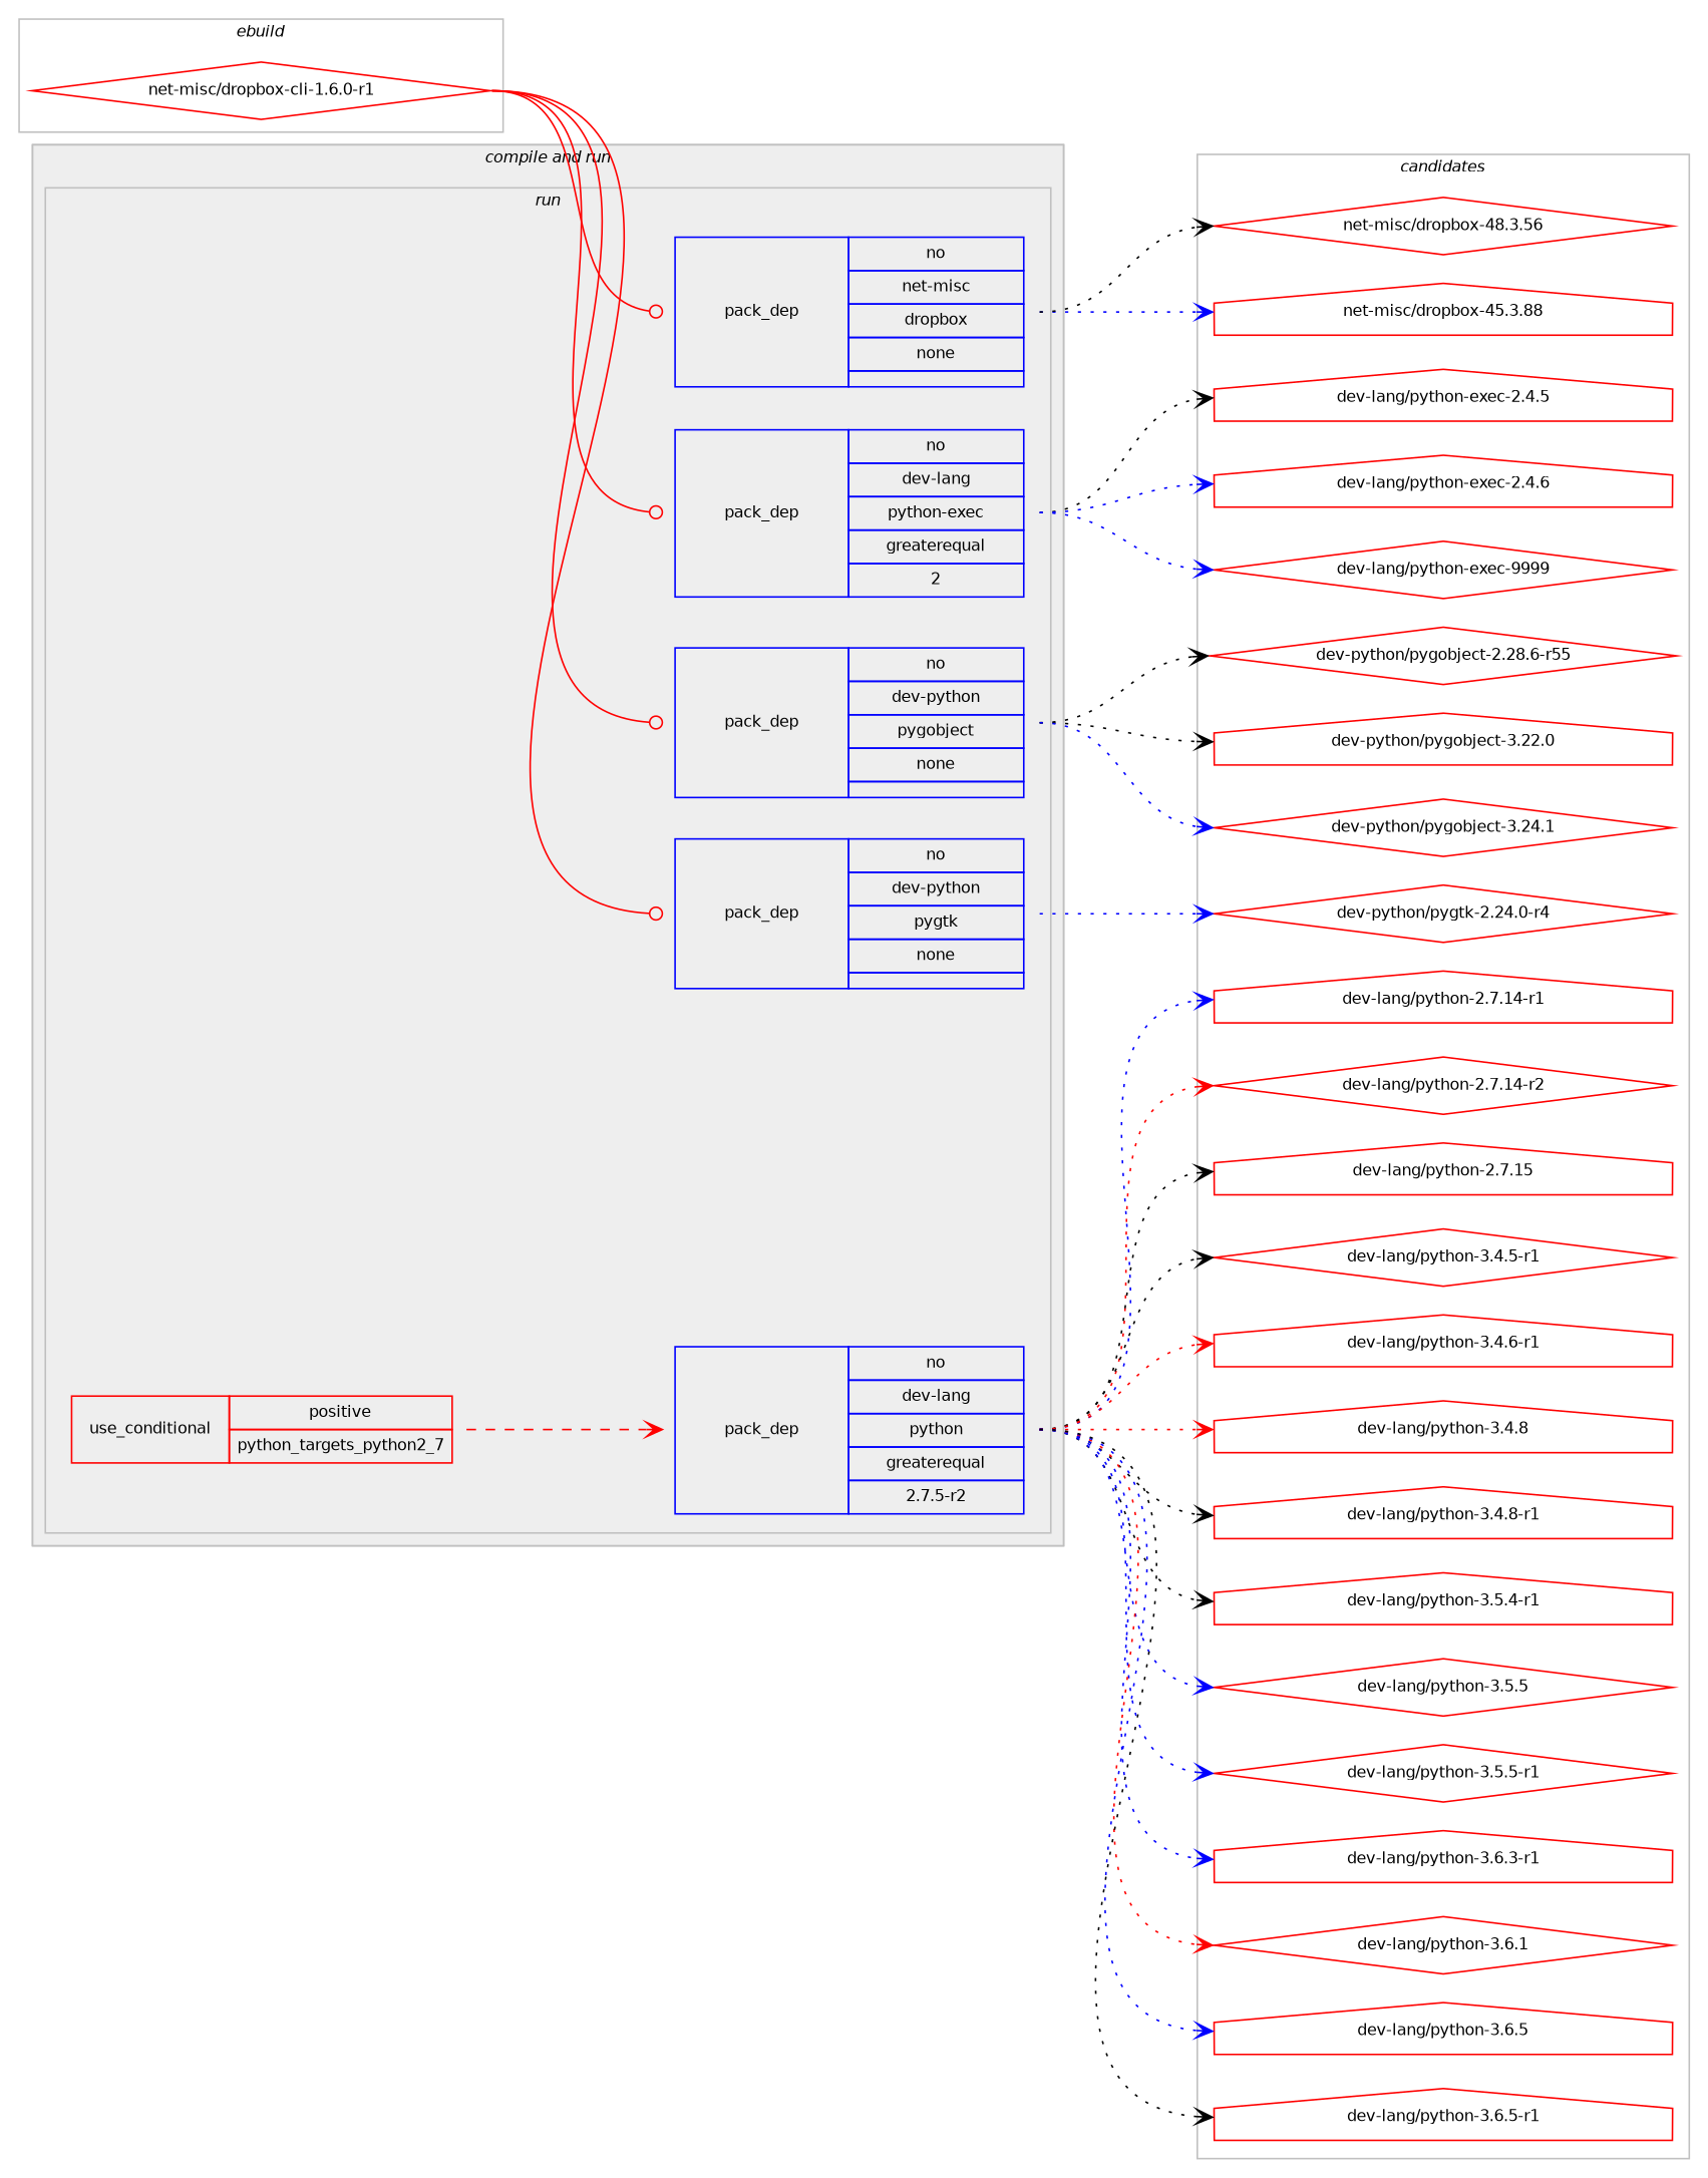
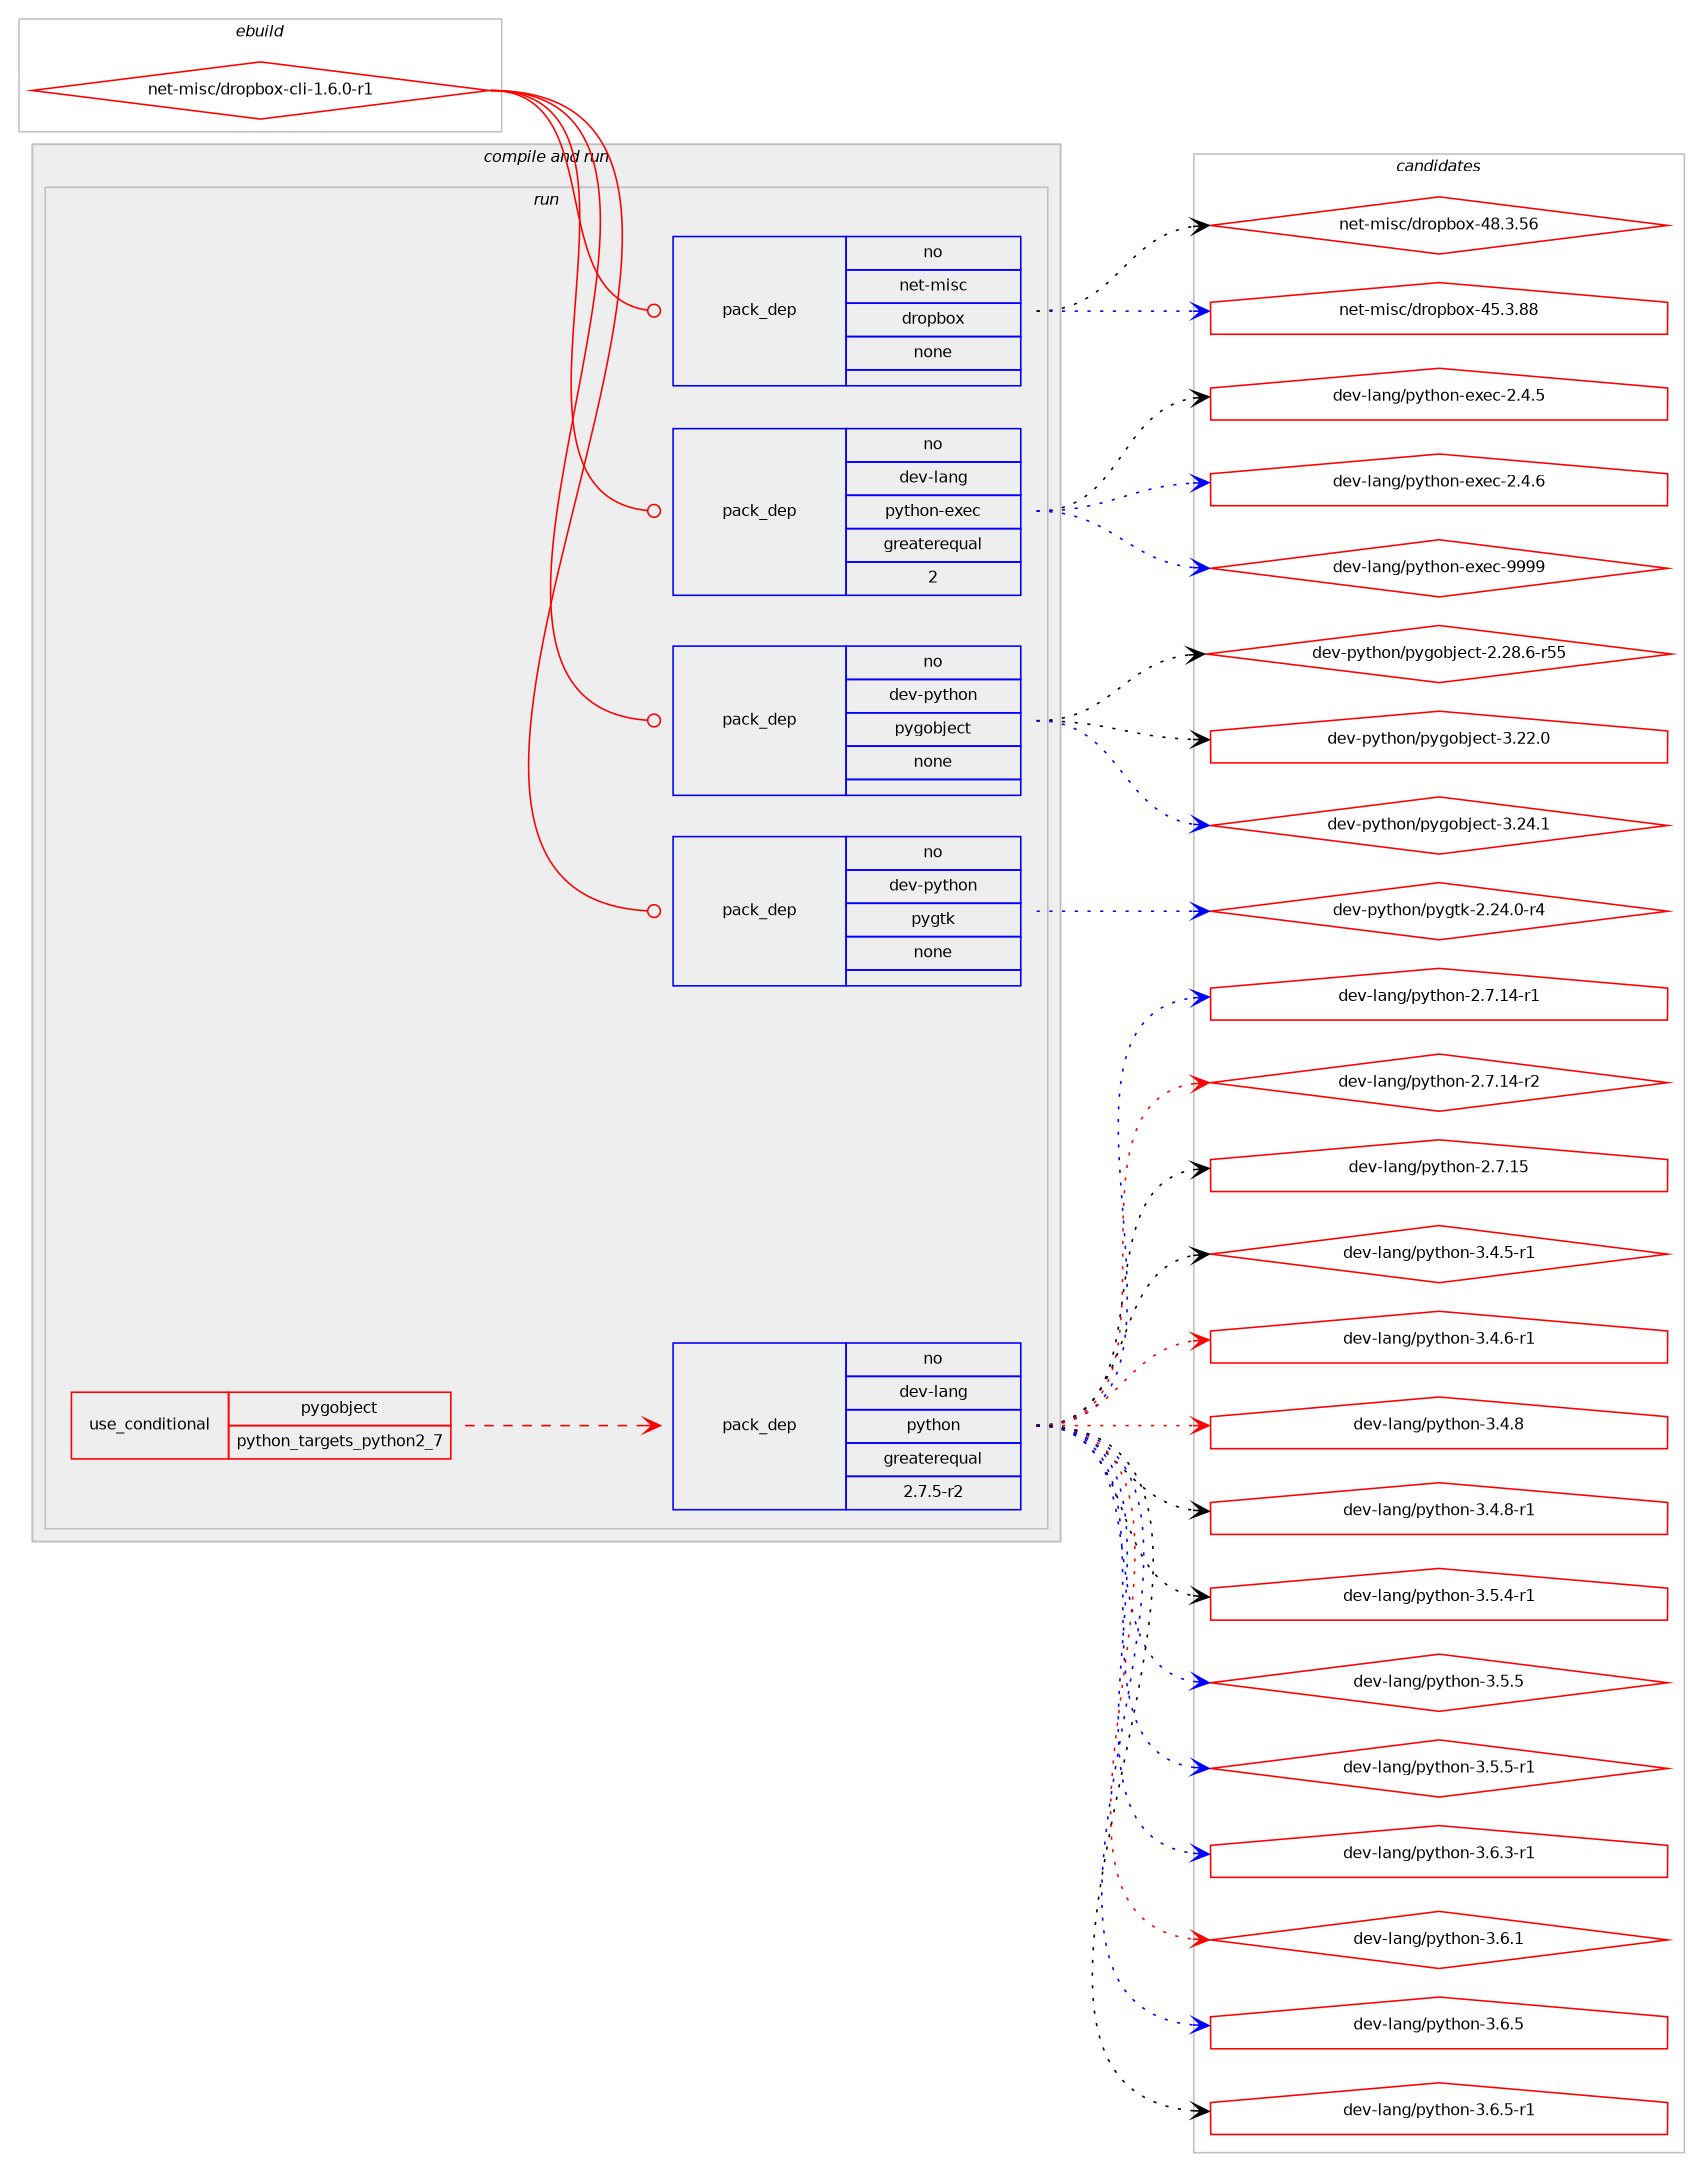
  digraph {
    compound=true
    concentrate=true
    fontname=Helvetica
    fontsize=10
    newrank=true
    rankdir=LR
    ranksep=1.5
    node [color=red fontname=Helvetica fontsize=10 shape=house]
    edge [arrowhead=vee color=blue headport=w style=dotted tailport=e weight=100]
    n1 [label="net-misc/dropbox-cli-1.6.0-r1" shape=diamond width=4]
    n2 [color=blue label=<<TABLE BORDER="0" CELLBORDER="1" CELLSPACING="0" CELLPADDING="4" WIDTH="220"><TR><TD ROWSPAN="6" CELLPADDING="30">pack_dep</TD></TR><TR><TD WIDTH="110">no</TD></TR><TR><TD>dev-lang</TD></TR><TR><TD>python</TD></TR><TR><TD>greaterequal</TD></TR><TR><TD>2.7.5-r2</TD></TR></TABLE>> shape=none]
-   n3 [label=<<TABLE BORDER="0" CELLBORDER="1" CELLSPACING="0" CELLPADDING="4"><TR><TD ROWSPAN="3" CELLPADDING="10">use_conditional</TD></TR><TR><TD>positive</TD></TR><TR><TD>python_targets_python2_7</TD></TR></TABLE>> shape=none]
+   n3 [label=<<TABLE BORDER="0" CELLBORDER="1" CELLSPACING="0" CELLPADDING="4"><TR><TD ROWSPAN="3" CELLPADDING="10">use_conditional</TD></TR><TR><TD>pygobject</TD></TR><TR><TD>python_targets_python2_7</TD></TR></TABLE>> shape=none]
    n4 [color=blue label=<<TABLE BORDER="0" CELLBORDER="1" CELLSPACING="0" CELLPADDING="4" WIDTH="220"><TR><TD ROWSPAN="6" CELLPADDING="30">pack_dep</TD></TR><TR><TD WIDTH="110">no</TD></TR><TR><TD>dev-lang</TD></TR><TR><TD>python-exec</TD></TR><TR><TD>greaterequal</TD></TR><TR><TD>2</TD></TR></TABLE>> shape=none]
    n5 [color=blue label=<<TABLE BORDER="0" CELLBORDER="1" CELLSPACING="0" CELLPADDING="4" WIDTH="220"><TR><TD ROWSPAN="6" CELLPADDING="30">pack_dep</TD></TR><TR><TD WIDTH="110">no</TD></TR><TR><TD>dev-python</TD></TR><TR><TD>pygobject</TD></TR><TR><TD>none</TD></TR><TR><TD></TD></TR></TABLE>> shape=none]
    n6 [color=blue label=<<TABLE BORDER="0" CELLBORDER="1" CELLSPACING="0" CELLPADDING="4" WIDTH="220"><TR><TD ROWSPAN="6" CELLPADDING="30">pack_dep</TD></TR><TR><TD WIDTH="110">no</TD></TR><TR><TD>dev-python</TD></TR><TR><TD>pygtk</TD></TR><TR><TD>none</TD></TR><TR><TD></TD></TR></TABLE>> shape=none]
    n7 [color=blue label=<<TABLE BORDER="0" CELLBORDER="1" CELLSPACING="0" CELLPADDING="4" WIDTH="220"><TR><TD ROWSPAN="6" CELLPADDING="30">pack_dep</TD></TR><TR><TD WIDTH="110">no</TD></TR><TR><TD>net-misc</TD></TR><TR><TD>dropbox</TD></TR><TR><TD>none</TD></TR><TR><TD></TD></TR></TABLE>> shape=none]
    n8 [label="dev-lang/python-2.7.14-r1" width=4]
    n9 [label="dev-lang/python-2.7.14-r2" shape=diamond width=4]
    n10 [label="dev-lang/python-2.7.15" width=4]
    n11 [label="dev-lang/python-3.4.5-r1" shape=diamond width=4]
    n12 [label="dev-lang/python-3.4.6-r1" width=4]
    n13 [label="dev-lang/python-3.4.8" width=4]
    n14 [label="dev-lang/python-3.4.8-r1" width=4]
    n15 [label="dev-lang/python-3.5.4-r1" width=4]
    n16 [label="dev-lang/python-3.5.5" shape=diamond width=4]
    n17 [label="dev-lang/python-3.5.5-r1" shape=diamond width=4]
    n18 [label="dev-lang/python-3.6.3-r1" width=4]
    n19 [label="dev-lang/python-3.6.1" shape=diamond width=4]
    n20 [label="dev-lang/python-3.6.5" width=4]
    n21 [label="dev-lang/python-3.6.5-r1" width=4]
    n22 [label="dev-lang/python-exec-2.4.5" width=4]
    n23 [label="dev-lang/python-exec-2.4.6" width=4]
    n24 [label="dev-lang/python-exec-9999" shape=diamond width=4]
    n25 [label="dev-python/pygobject-2.28.6-r55" shape=diamond width=4]
    n26 [label="dev-python/pygobject-3.22.0" width=4]
    n27 [label="dev-python/pygobject-3.24.1" shape=diamond width=4]
    n28 [label="dev-python/pygtk-2.24.0-r4" shape=diamond width=4]
    n29 [label="net-misc/dropbox-45.3.88" width=4]
    n30 [label="net-misc/dropbox-48.3.56" shape=diamond width=4]
    subgraph cluster_1 {
      color=gray
      label=<<i>ebuild</i>>
      rank=same
      n1
    }
    subgraph cluster_2 {
      color=gray
      label=<<i>dependencies</i>>
      subgraph cluster_3 {
        color=gray
        fillcolor="#eeeeee"
        label=<<i>compile</i>>
        style=filled
      }
      subgraph cluster_4 {
        color=gray
        fillcolor="#eeeeee"
        label=<<i>compile and run</i>>
        style=filled
      }
      subgraph cluster_5 {
        color=gray
        fillcolor="#eeeeee"
        label=<<i>run</i>>
        style=filled
        subgraph sub_6 {
          color=gray
          fillcolor="#eeeeee"
          label=<<i>run</i>>
          style=filled
          n3
          subgraph sub_7 {
            color=gray
            fillcolor="#eeeeee"
            label=<<i>run</i>>
            style=filled
            n2
          }
        }
        subgraph sub_8 {
          color=gray
          fillcolor="#eeeeee"
          label=<<i>run</i>>
          style=filled
          n4
        }
        subgraph sub_9 {
          color=gray
          fillcolor="#eeeeee"
          label=<<i>run</i>>
          style=filled
          n5
        }
        subgraph sub_10 {
          color=gray
          fillcolor="#eeeeee"
          label=<<i>run</i>>
          style=filled
          n6
        }
        subgraph sub_11 {
          color=gray
          fillcolor="#eeeeee"
          label=<<i>run</i>>
          style=filled
          n7
        }
      }
    }
    subgraph cluster_12 {
      color=gray
      label=<<i>candidates</i>>
      rank=same
      subgraph sub_13 {
        color=black
        label=<<i>candidates</i>>
        nodesep=1
        rank=same
        n8
        n9
        n10
        n11
        n12
        n13
        n14
        n15
        n16
        n17
        n18
        n19
        n20
        n21
      }
      subgraph sub_14 {
        color=black
        label=<<i>candidates</i>>
        nodesep=1
        rank=same
        n22
        n23
        n24
      }
      subgraph sub_15 {
        color=black
        label=<<i>candidates</i>>
        nodesep=1
        rank=same
        n25
        n26
        n27
      }
      subgraph sub_16 {
        color=black
        label=<<i>candidates</i>>
        nodesep=1
        rank=same
        n28
      }
      subgraph sub_17 {
        color=black
        label=<<i>candidates</i>>
        nodesep=1
        rank=same
        n29
        n30
      }
    }
    n1 -> n4 [arrowhead=odot color=red style=solid weight=20]
    n1 -> n5 [arrowhead=odot color=red style=solid weight=20]
    n1 -> n6 [arrowhead=odot color=red style=solid weight=20]
    n1 -> n7 [arrowhead=odot color=red style=solid weight=20]
    n2 -> n8
    n2 -> n9 [color=red]
    n2 -> n10 [color=black]
    n2 -> n11 [color=black]
    n2 -> n12 [color=red]
    n2 -> n13 [color=red]
    n2 -> n14 [color=black]
    n2 -> n15 [color=black]
    n2 -> n16
    n2 -> n17
    n2 -> n18
    n2 -> n19 [color=red]
    n2 -> n20
    n2 -> n21 [color=black]
    n3 -> n2 [color=red style=dashed weight=20]
    n4 -> n22 [color=black]
    n4 -> n23
    n4 -> n24
    n5 -> n25 [color=black]
    n5 -> n26 [color=black]
    n5 -> n27
    n6 -> n28
    n7 -> n29
    n7 -> n30 [color=black]
  }
